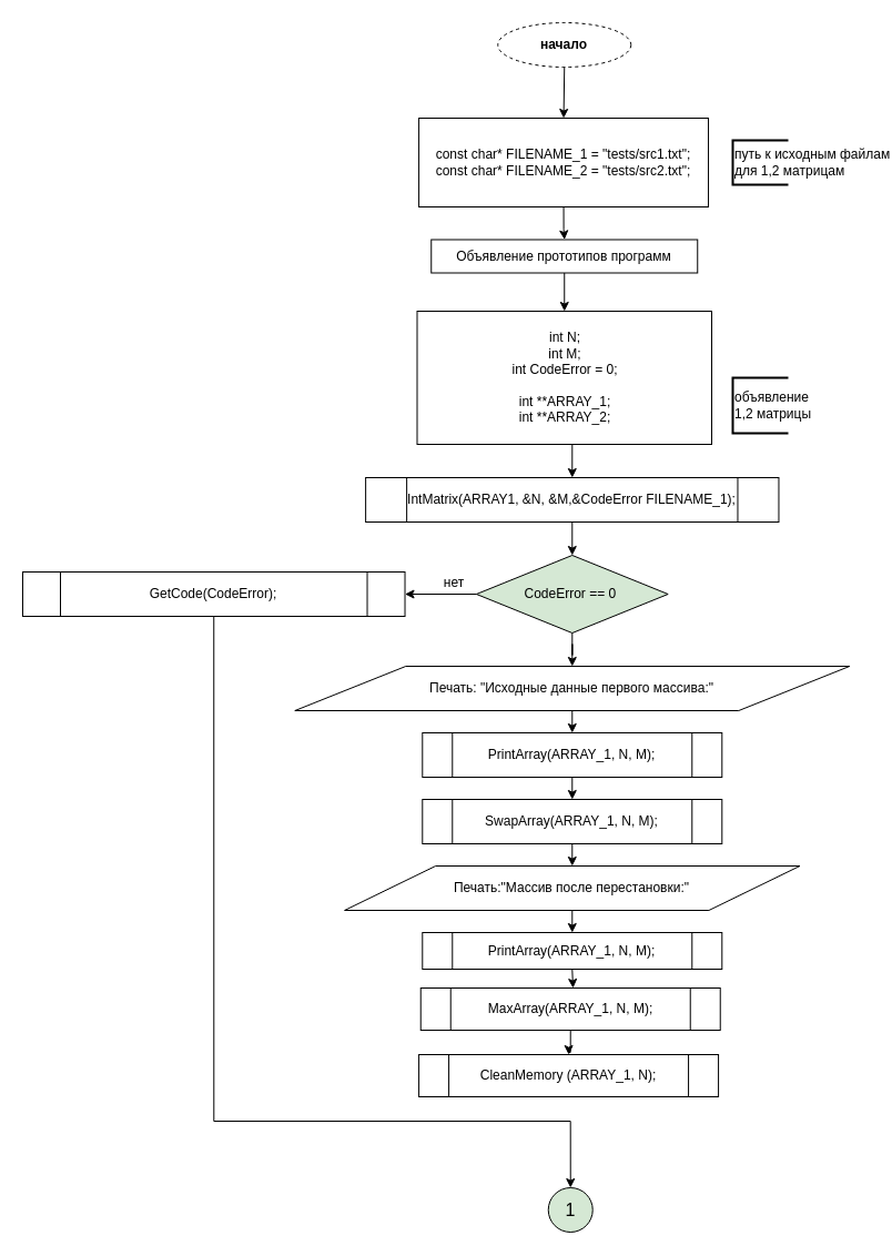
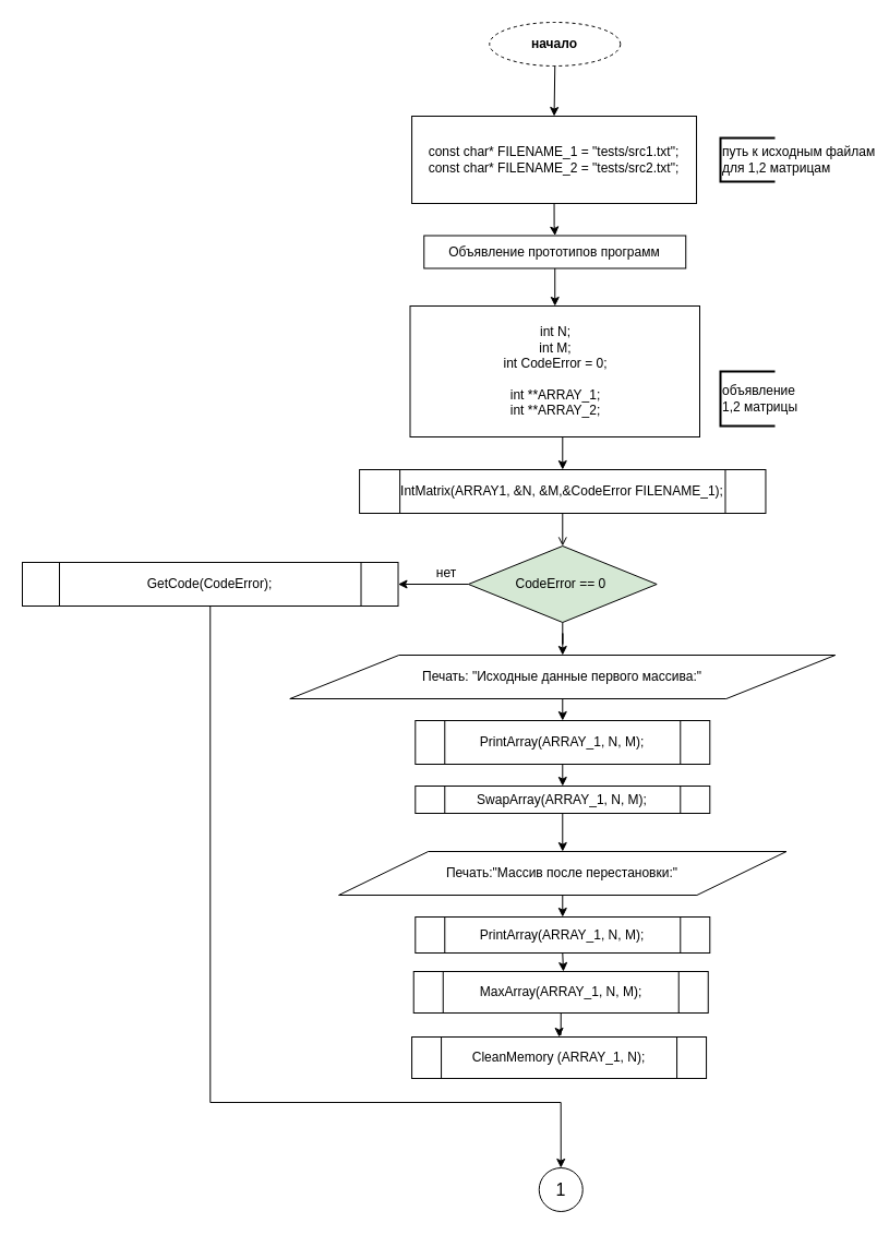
  <mxCell id="0" />
  <mxCell id="1" parent="0" />
  <mxCell id="2" value="&lt;b&gt;начало&lt;/b&gt;" style="ellipse;whiteSpace=wrap;html=1;align=center;dashed=1;" parent="1" vertex="1"><mxGeometry x="448.25" y="20" width="120" height="40" as="geometry" /></mxCell>
  <mxCell id="3" value="" style="endArrow=classic;html=1;exitX=0.5;exitY=1;exitDx=0;exitDy=0;entryX=0.5;entryY=0;entryDx=0;entryDy=0;" parent="1" source="2" target="14" edge="1"><mxGeometry width="50" height="50" relative="1" as="geometry"><mxPoint x="452.73" y="151" as="sourcePoint" /><mxPoint x="516.73" y="31" as="targetPoint" /></mxGeometry></mxCell>
  <mxCell id="4" style="edgeStyle=orthogonalEdgeStyle;rounded=0;orthogonalLoop=1;jettySize=auto;html=1;exitX=0.5;exitY=1;exitDx=0;exitDy=0;" parent="1" edge="1"><mxGeometry relative="1" as="geometry"><mxPoint x="514.04" y="251" as="sourcePoint" /><mxPoint x="514.04" y="251" as="targetPoint" /></mxGeometry></mxCell>
  <mxCell id="5" value="путь к исходным файлам&lt;br&gt;для 1,2 матрицам" style="strokeWidth=2;html=1;shape=mxgraph.flowchart.annotation_1;align=left;pointerEvents=1;" parent="1" vertex="1"><mxGeometry x="660" y="126" width="50" height="40" as="geometry" /></mxCell>
  <mxCell id="6" style="edgeStyle=orthogonalEdgeStyle;rounded=0;orthogonalLoop=1;jettySize=auto;html=1;exitX=0.5;exitY=1;exitDx=0;exitDy=0;exitPerimeter=0;" parent="1" edge="1"><mxGeometry relative="1" as="geometry"><mxPoint x="685" y="349" as="sourcePoint" /><mxPoint x="685" y="349" as="targetPoint" /></mxGeometry></mxCell>
  <mxCell id="7" value="объявление &lt;br&gt;1,2 матрицы&amp;nbsp;" style="strokeWidth=2;html=1;shape=mxgraph.flowchart.annotation_1;align=left;pointerEvents=1;" parent="1" vertex="1"><mxGeometry x="660" y="340" width="50" height="50" as="geometry" /></mxCell>
- <mxCell id="8" style="edgeStyle=orthogonalEdgeStyle;rounded=0;orthogonalLoop=1;jettySize=auto;html=1;exitX=0.5;exitY=1;exitDx=0;exitDy=0;entryX=0.5;entryY=0;entryDx=0;entryDy=0;" parent="1" source="9" target="33" edge="1"><mxGeometry relative="1" as="geometry"><mxPoint x="510.03" y="490" as="targetPoint" /></mxGeometry></mxCell>
+ <mxCell id="8" style="edgeStyle=orthogonalEdgeStyle;rounded=0;orthogonalLoop=1;jettySize=auto;html=1;exitX=0.5;exitY=1;exitDx=0;exitDy=0;entryX=0.5;entryY=0;entryDx=0;entryDy=0;endArrow=open;" parent="1" source="9" target="33" edge="1"><mxGeometry relative="1" as="geometry"><mxPoint x="510.03" y="490" as="targetPoint" /></mxGeometry></mxCell>
  <mxCell id="9" value="IntMatrix(ARRAY1, &amp;amp;N, &amp;amp;M,&amp;amp;CodeError FILENAME_1);" style="shape=process;whiteSpace=wrap;html=1;backgroundOutline=1;strokeWidth=1;align=center;" parent="1" vertex="1"><mxGeometry x="329.11" y="430" width="372.36" height="40" as="geometry" /></mxCell>
  <mxCell id="10" style="edgeStyle=orthogonalEdgeStyle;rounded=0;jumpSize=6;orthogonalLoop=1;jettySize=auto;html=1;exitX=0.5;exitY=1;exitDx=0;exitDy=0;exitPerimeter=0;endSize=7;" parent="1" edge="1"><mxGeometry relative="1" as="geometry"><mxPoint x="674" y="288.5" as="sourcePoint" /><mxPoint x="674" y="288.5" as="targetPoint" /></mxGeometry></mxCell>
  <mxCell id="11" style="edgeStyle=orthogonalEdgeStyle;rounded=0;orthogonalLoop=1;jettySize=auto;html=1;exitX=0.5;exitY=1;exitDx=0;exitDy=0;entryX=0.5;entryY=0;entryDx=0;entryDy=0;" parent="1" source="12" target="16" edge="1"><mxGeometry relative="1" as="geometry" /></mxCell>
  <mxCell id="12" value="&lt;span style=&quot;text-align: left&quot;&gt;Объявление прототипов программ&lt;/span&gt;" style="rounded=0;whiteSpace=wrap;html=1;" parent="1" vertex="1"><mxGeometry x="388.25" y="215.5" width="240" height="30" as="geometry" /></mxCell>
  <mxCell id="13" style="edgeStyle=orthogonalEdgeStyle;rounded=0;orthogonalLoop=1;jettySize=auto;html=1;exitX=0.5;exitY=1;exitDx=0;exitDy=0;" parent="1" source="14" target="12" edge="1"><mxGeometry relative="1" as="geometry" /></mxCell>
  <mxCell id="14" value="&lt;span&gt;&amp;nbsp;const char* FILENAME_1 = &quot;tests/src1.txt&quot;;&amp;nbsp;&lt;/span&gt;&lt;br&gt;&lt;div&gt;const char* FILENAME_2 = &quot;tests/src2.txt&quot;;&lt;/div&gt;" style="rounded=0;whiteSpace=wrap;html=1;" parent="1" vertex="1"><mxGeometry x="377.07" y="106" width="260.96" height="80" as="geometry" /></mxCell>
  <mxCell id="15" style="edgeStyle=orthogonalEdgeStyle;rounded=0;orthogonalLoop=1;jettySize=auto;html=1;exitX=0.5;exitY=1;exitDx=0;exitDy=0;entryX=0.5;entryY=0;entryDx=0;entryDy=0;" parent="1" source="16" target="9" edge="1"><mxGeometry relative="1" as="geometry" /></mxCell>
  <mxCell id="16" value="&lt;div&gt;int N;&lt;/div&gt;&lt;div&gt;int M;&lt;/div&gt;&lt;div&gt;int CodeError = 0;&lt;/div&gt;&lt;div&gt;&lt;br&gt;&lt;/div&gt;&lt;div&gt;int **ARRAY_1&lt;span&gt;;&lt;/span&gt;&lt;/div&gt;&lt;div&gt;int **ARRAY_2&lt;span&gt;;&lt;/span&gt;&lt;/div&gt;" style="rounded=0;whiteSpace=wrap;html=1;" parent="1" vertex="1"><mxGeometry x="375.5" y="280" width="265.5" height="120" as="geometry" /></mxCell>
- <mxCell id="17" value="SwapArray(ARRAY_1, N, M);" style="shape=process;whiteSpace=wrap;html=1;backgroundOutline=1;strokeWidth=1;align=center;" parent="1" vertex="1"><mxGeometry x="380.29" y="720" width="270" height="40" as="geometry" /></mxCell>
+ <mxCell id="17" value="SwapArray(ARRAY_1, N, M);" style="shape=process;whiteSpace=wrap;html=1;backgroundOutline=1;strokeWidth=1;align=center;" parent="1" vertex="1"><mxGeometry x="380.29" y="720" width="270" height="25" as="geometry" /></mxCell>
  <mxCell id="18" value="PrintArray(ARRAY_1, N, M);" style="shape=process;whiteSpace=wrap;html=1;backgroundOutline=1;strokeWidth=1;align=center;" parent="1" vertex="1"><mxGeometry x="380.29" y="840" width="270" height="33" as="geometry" /></mxCell>
  <mxCell id="19" value="" style="endArrow=classic;html=1;exitX=0.5;exitY=1;exitDx=0;exitDy=0;entryX=0.5;entryY=0;entryDx=0;entryDy=0;" parent="1" source="17" target="25" edge="1"><mxGeometry width="50" height="50" relative="1" as="geometry"><mxPoint x="545.48" y="1030" as="sourcePoint" /><mxPoint x="515.73" y="830" as="targetPoint" /></mxGeometry></mxCell>
  <mxCell id="20" style="edgeStyle=orthogonalEdgeStyle;rounded=0;orthogonalLoop=1;jettySize=auto;html=1;exitX=0.5;exitY=1;exitDx=0;exitDy=0;entryX=0.5;entryY=0;entryDx=0;entryDy=0;" parent="1" source="22" edge="1"><mxGeometry relative="1" as="geometry"><mxPoint x="517.29" y="890" as="targetPoint" /></mxGeometry></mxCell>
  <mxCell id="21" style="edgeStyle=orthogonalEdgeStyle;rounded=0;orthogonalLoop=1;jettySize=auto;html=1;exitX=0.5;exitY=1;exitDx=0;exitDy=0;" parent="1" source="22" target="37" edge="1"><mxGeometry relative="1" as="geometry" /></mxCell>
  <mxCell id="22" value="MaxArray(ARRAY_1, N, M);" style="shape=process;whiteSpace=wrap;html=1;backgroundOutline=1;strokeWidth=1;align=center;" parent="1" vertex="1"><mxGeometry x="378.74" y="890" width="270" height="38" as="geometry" /></mxCell>
  <mxCell id="23" value="" style="endArrow=classic;html=1;exitX=0.5;exitY=1;exitDx=0;exitDy=0;" parent="1" source="18" edge="1"><mxGeometry width="50" height="50" relative="1" as="geometry"><mxPoint x="527.29" y="947" as="sourcePoint" /><mxPoint x="516" y="890" as="targetPoint" /></mxGeometry></mxCell>
  <mxCell id="24" style="edgeStyle=orthogonalEdgeStyle;rounded=0;orthogonalLoop=1;jettySize=auto;html=1;exitX=0.5;exitY=1;exitDx=0;exitDy=0;entryX=0.5;entryY=0;entryDx=0;entryDy=0;" parent="1" source="25" target="18" edge="1"><mxGeometry relative="1" as="geometry" /></mxCell>
  <mxCell id="25" value="&lt;span&gt;Печать:&quot;Массив после перестановки:&quot;&lt;/span&gt;" style="shape=parallelogram;perimeter=parallelogramPerimeter;whiteSpace=wrap;html=1;" parent="1" vertex="1"><mxGeometry x="310.07" y="780" width="410.44" height="40" as="geometry" /></mxCell>
  <mxCell id="26" style="edgeStyle=orthogonalEdgeStyle;rounded=0;orthogonalLoop=1;jettySize=auto;html=1;exitX=0.5;exitY=1;exitDx=0;exitDy=0;entryX=0.5;entryY=0;entryDx=0;entryDy=0;" parent="1" source="27" target="17" edge="1"><mxGeometry relative="1" as="geometry" /></mxCell>
  <mxCell id="27" value="PrintArray(ARRAY_1, N, M);" style="shape=process;whiteSpace=wrap;html=1;backgroundOutline=1;strokeWidth=1;align=center;" parent="1" vertex="1"><mxGeometry x="380.29" y="660" width="270" height="40" as="geometry" /></mxCell>
  <mxCell id="28" style="edgeStyle=orthogonalEdgeStyle;rounded=0;orthogonalLoop=1;jettySize=auto;html=1;exitX=0.5;exitY=1;exitDx=0;exitDy=0;entryX=0.5;entryY=0;entryDx=0;entryDy=0;" parent="1" source="29" target="27" edge="1"><mxGeometry relative="1" as="geometry" /></mxCell>
  <mxCell id="29" value="&lt;span&gt;Печать: &quot;Исходные данные первого массива:&quot;&lt;/span&gt;" style="shape=parallelogram;perimeter=parallelogramPerimeter;whiteSpace=wrap;html=1;" parent="1" vertex="1"><mxGeometry x="265.29" y="600" width="500" height="40" as="geometry" /></mxCell>
- <mxCell id="30" value="&lt;font style=&quot;font-size: 16px&quot;&gt;1&lt;/font&gt;" style="ellipse;whiteSpace=wrap;html=1;aspect=fixed;fillColor=#d5e8d4;" parent="1" vertex="1"><mxGeometry x="493.74" y="1070" width="40" height="40" as="geometry" /></mxCell>
+ <mxCell id="30" value="&lt;font style=&quot;font-size: 16px&quot;&gt;1&lt;/font&gt;" style="ellipse;whiteSpace=wrap;html=1;aspect=fixed;" parent="1" vertex="1"><mxGeometry x="493.74" y="1070" width="40" height="40" as="geometry" /></mxCell>
  <mxCell id="31" style="edgeStyle=orthogonalEdgeStyle;rounded=0;orthogonalLoop=1;jettySize=auto;html=1;entryX=0.5;entryY=0;entryDx=0;entryDy=0;" parent="1" source="33" target="29" edge="1"><mxGeometry relative="1" as="geometry"><mxPoint x="515.29" y="540" as="sourcePoint" /></mxGeometry></mxCell>
  <mxCell id="32" style="edgeStyle=orthogonalEdgeStyle;rounded=0;orthogonalLoop=1;jettySize=auto;html=1;exitX=0;exitY=0.5;exitDx=0;exitDy=0;entryX=1;entryY=0.5;entryDx=0;entryDy=0;" parent="1" source="33" target="36" edge="1"><mxGeometry relative="1" as="geometry"><mxPoint x="520.03" y="950" as="targetPoint" /><Array as="points" /></mxGeometry></mxCell>
  <mxCell id="33" value="CodeError == 0&amp;nbsp;" style="rhombus;whiteSpace=wrap;html=1;fillColor=#d5e8d4;" parent="1" vertex="1"><mxGeometry x="428.9" y="500" width="172.78" height="70" as="geometry" /></mxCell>
  <mxCell id="34" value="нет" style="text;html=1;strokeColor=none;fillColor=none;align=center;verticalAlign=middle;whiteSpace=wrap;rounded=0;" parent="1" vertex="1"><mxGeometry x="388.9" y="515" width="40" height="20" as="geometry" /></mxCell>
  <mxCell id="35" style="edgeStyle=orthogonalEdgeStyle;rounded=0;orthogonalLoop=1;jettySize=auto;html=1;exitX=0.5;exitY=1;exitDx=0;exitDy=0;entryX=0.5;entryY=0;entryDx=0;entryDy=0;" parent="1" source="36" target="30" edge="1"><mxGeometry relative="1" as="geometry"><Array as="points"><mxPoint x="192" y="1010" /><mxPoint x="514" y="1010" /></Array></mxGeometry></mxCell>
  <mxCell id="36" value="GetCode(CodeError);" style="shape=process;whiteSpace=wrap;html=1;backgroundOutline=1;strokeWidth=1;align=center;" parent="1" vertex="1"><mxGeometry x="20" y="515" width="344.52" height="40" as="geometry" /></mxCell>
  <mxCell id="37" value="CleanMemory (ARRAY_1, N);" style="shape=process;whiteSpace=wrap;html=1;backgroundOutline=1;strokeWidth=1;align=center;" vertex="1" parent="1"><mxGeometry x="377.07" y="950" width="270" height="38" as="geometry" /></mxCell>
